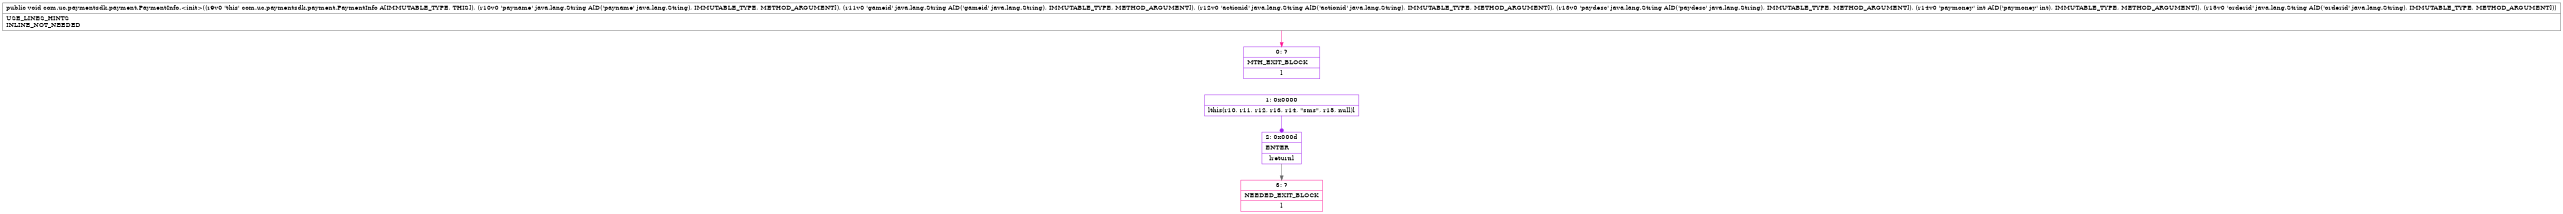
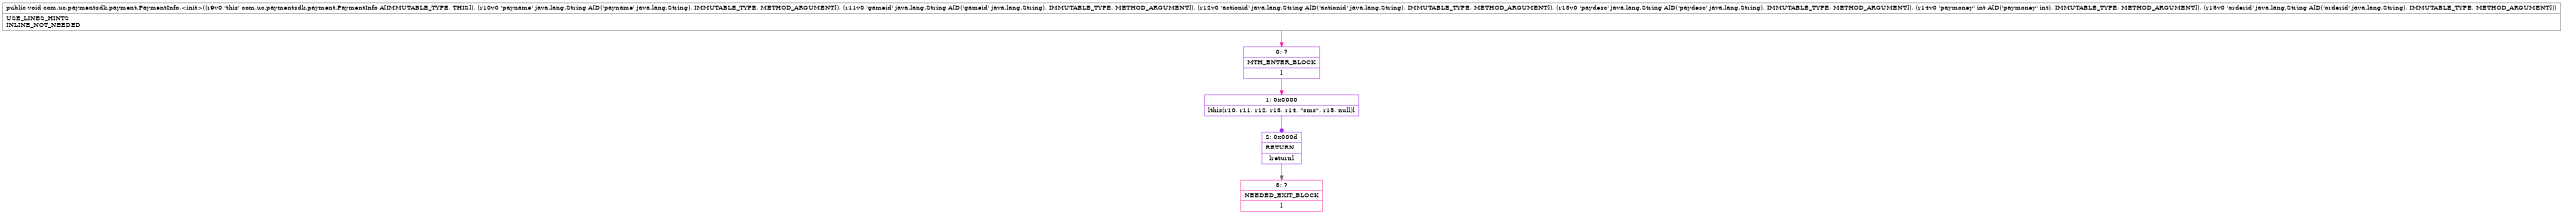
  digraph {
    node [color=purple shape=record]
    edge [arrowhead=normal color=deeppink]
-   n1 [label="{0\:\ ?|MTH_EXIT_BLOCK\l|l}"]
+   n1 [label="{0\:\ ?|MTH_ENTER_BLOCK\l|l}"]
    n2 [label="{1\:\ 0x0000|lthis(r10, r11, r12, r13, r14, \"sms\", r15, null)l}"]
-   n3 [label="{2\:\ 0x000d|ENTER\l|lreturnl}"]
+   n3 [label="{2\:\ 0x000d|RETURN\l|lreturnl}"]
    n4 [color=deeppink label="{3\:\ ?|NEEDED_EXIT_BLOCK\l|l}"]
    n5 [color=gray40 label="{public void com.uc.paymentsdk.payment.PaymentInfo.\<init\>((r9v0 'this' com.uc.paymentsdk.payment.PaymentInfo A[IMMUTABLE_TYPE, THIS]), (r10v0 'payname' java.lang.String A[D('payname' java.lang.String), IMMUTABLE_TYPE, METHOD_ARGUMENT]), (r11v0 'gameid' java.lang.String A[D('gameid' java.lang.String), IMMUTABLE_TYPE, METHOD_ARGUMENT]), (r12v0 'actionid' java.lang.String A[D('actionid' java.lang.String), IMMUTABLE_TYPE, METHOD_ARGUMENT]), (r13v0 'paydesc' java.lang.String A[D('paydesc' java.lang.String), IMMUTABLE_TYPE, METHOD_ARGUMENT]), (r14v0 'paymoney' int A[D('paymoney' int), IMMUTABLE_TYPE, METHOD_ARGUMENT]), (r15v0 'orderid' java.lang.String A[D('orderid' java.lang.String), IMMUTABLE_TYPE, METHOD_ARGUMENT]))  | USE_LINES_HINTS\lINLINE_NOT_NEEDED\l}"]
+   n1 -> n2
    n2 -> n3 [arrowhead=dot color=purple]
    n3 -> n4 [color=gray40]
    n5 -> n1
  }
